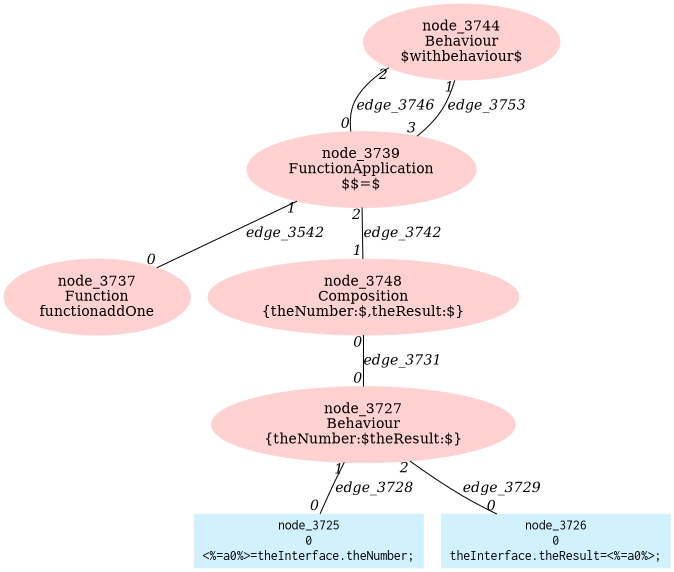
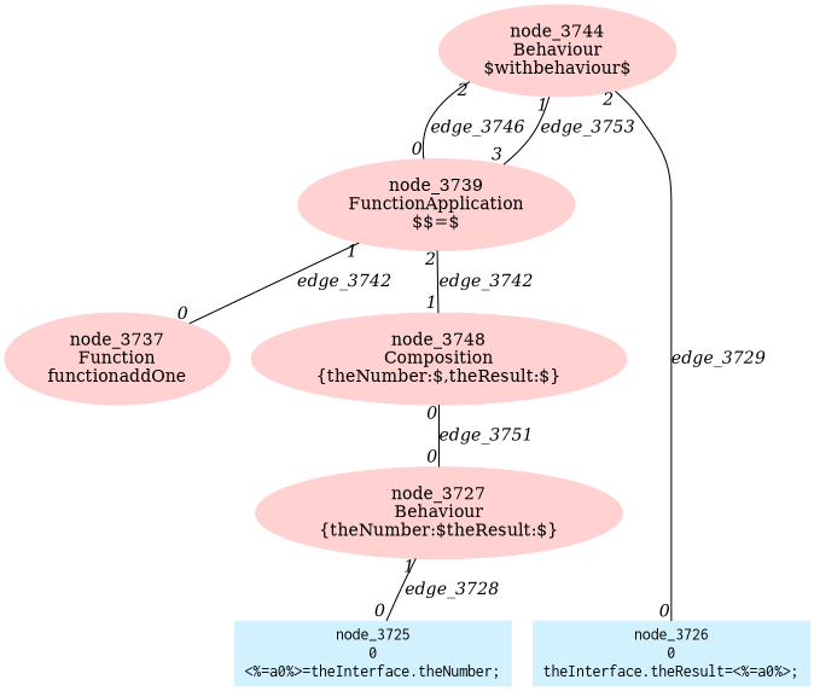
  digraph {
    node [color="#ffd1d1" shape=ellipse style=filled]
    edge [arrowHead=none dir=none fontname="Times-Italic" headlabel=0 taillabel=2]
    n1 [label="node_3727\nBehaviour\n{theNumber:$theResult:$}"]
    n2 [color="#d1f1ff" fontname=Courier label="node_3725\n0\n<%=a0%>=theInterface.theNumber;\n" shape=box]
    n3 [color="#d1f1ff" fontname=Courier label="node_3726\n0\ntheInterface.theResult=<%=a0%>;\n" shape=box]
    n4 [label="node_3737\nFunction\nfunctionaddOne"]
    n5 [label="node_3739\nFunctionApplication\n$$=$"]
    n6 [label="node_3744\nBehaviour\n$withbehaviour$"]
    n7 [label="node_3748\nComposition\n{theNumber:$,theResult:$}"]
    n1 -> n2 [label=edge_3728 taillabel=1]
-   n1 -> n3 [label=edge_3729]
-   n5 -> n4 [label=edge_3542 taillabel=1]
+   n6 -> n3 [label=edge_3729]
+   n5 -> n4 [label=edge_3742 taillabel=1]
    n5 -> n6 [headlabel=1 label=edge_3753 taillabel=3]
    n5 -> n7 [headlabel=1 label=edge_3742]
    n6 -> n5 [label=edge_3746]
-   n7 -> n1 [label=edge_3731 taillabel=0]
+   n7 -> n1 [label=edge_3751 taillabel=0]
  }
